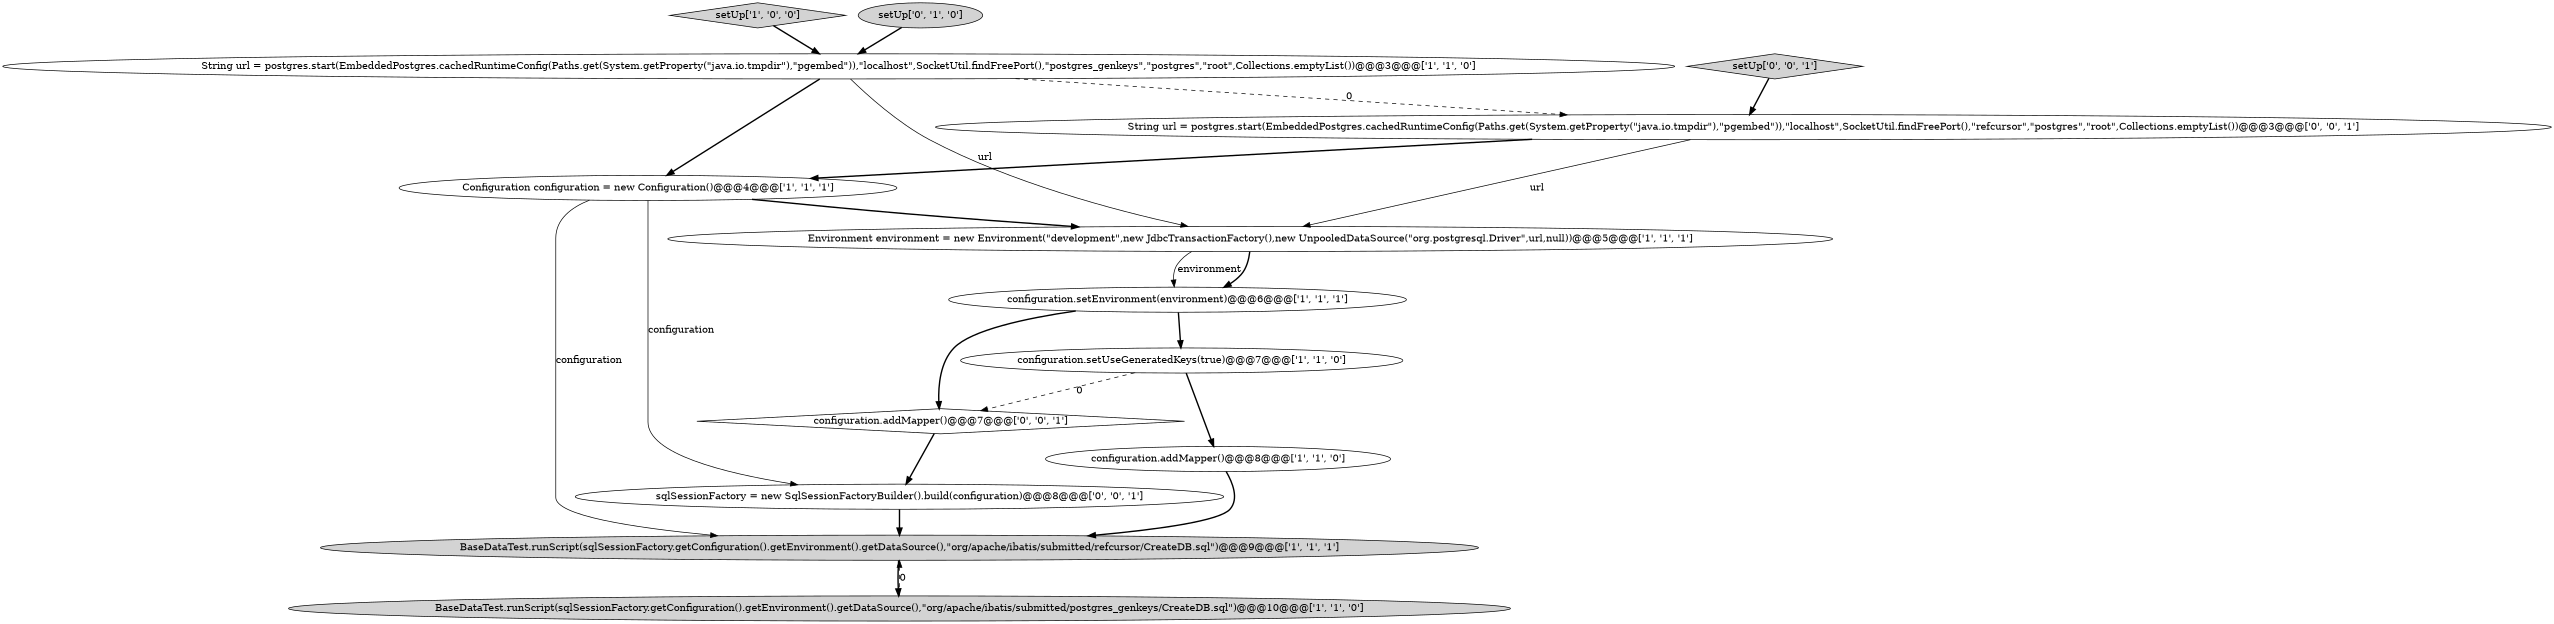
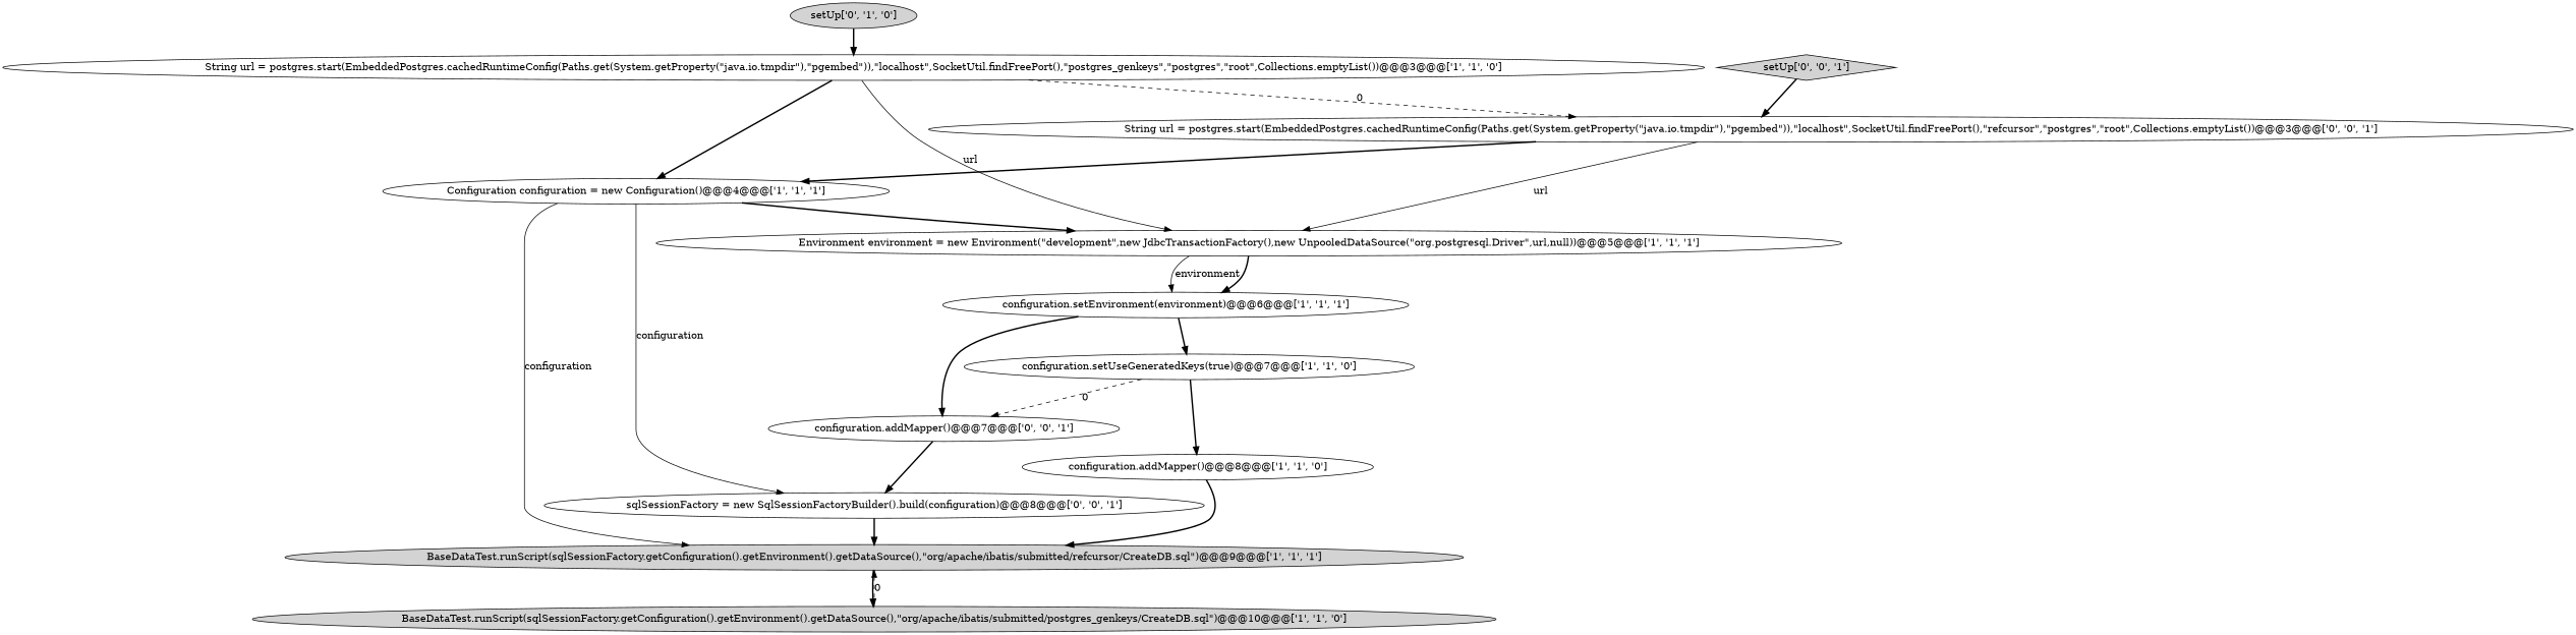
  digraph {
    node [fillcolor=white shape=ellipse style=filled]
    edge [style=bold]
    n1 [label="sqlSessionFactory = new SqlSessionFactoryBuilder().build(configuration)@@@8@@@['0', '0', '1']"]
    n2 [fillcolor=lightgray label="BaseDataTest.runScript(sqlSessionFactory.getConfiguration().getEnvironment().getDataSource(),\"org/apache/ibatis/submitted/refcursor/CreateDB.sql\")@@@9@@@['1', '1', '1']"]
    n3 [fillcolor=lightgray label="BaseDataTest.runScript(sqlSessionFactory.getConfiguration().getEnvironment().getDataSource(),\"org/apache/ibatis/submitted/postgres_genkeys/CreateDB.sql\")@@@10@@@['1', '1', '0']"]
    n4 [label="configuration.setUseGeneratedKeys(true)@@@7@@@['1', '1', '0']"]
    n5 [label="configuration.addMapper()@@@8@@@['1', '1', '0']"]
-   n6 [label="configuration.addMapper()@@@7@@@['0', '0', '1']" shape=diamond]
+   n6 [label="configuration.addMapper()@@@7@@@['0', '0', '1']"]
    n7 [label="String url = postgres.start(EmbeddedPostgres.cachedRuntimeConfig(Paths.get(System.getProperty(\"java.io.tmpdir\"),\"pgembed\")),\"localhost\",SocketUtil.findFreePort(),\"refcursor\",\"postgres\",\"root\",Collections.emptyList())@@@3@@@['0', '0', '1']"]
    n8 [label="Environment environment = new Environment(\"development\",new JdbcTransactionFactory(),new UnpooledDataSource(\"org.postgresql.Driver\",url,null))@@@5@@@['1', '1', '1']"]
    n9 [label="Configuration configuration = new Configuration()@@@4@@@['1', '1', '1']"]
    n10 [label="configuration.setEnvironment(environment)@@@6@@@['1', '1', '1']"]
    n11 [label="String url = postgres.start(EmbeddedPostgres.cachedRuntimeConfig(Paths.get(System.getProperty(\"java.io.tmpdir\"),\"pgembed\")),\"localhost\",SocketUtil.findFreePort(),\"postgres_genkeys\",\"postgres\",\"root\",Collections.emptyList())@@@3@@@['1', '1', '0']"]
-   n12 [fillcolor=lightgray label="setUp['1', '0', '0']" shape=diamond]
    n13 [fillcolor=lightgray label="setUp['0', '1', '0']"]
    n14 [fillcolor=lightgray label="setUp['0', '0', '1']" shape=diamond]
    n1 -> n2
    n2 -> n3
    n3 -> n2 [label=0 style=dashed]
    n4 -> n5
    n4 -> n6 [label=0 style=dashed]
    n5 -> n2
    n6 -> n1
    n7 -> n8 [label=url style=solid]
    n7 -> n9
    n8 -> n10 [label=environment style=solid]
    n8 -> n10
    n9 -> n1 [label=configuration style=solid]
    n9 -> n2 [label=configuration style=solid]
    n9 -> n8
    n10 -> n4
    n10 -> n6
    n11 -> n7 [label=0 style=dashed]
    n11 -> n8 [label=url style=solid]
    n11 -> n9
-   n12 -> n11
    n13 -> n11
    n14 -> n7
  }
